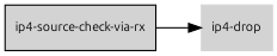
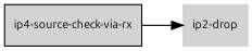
  digraph {
    rankdir=LR
    fontname=Ubuntu
    node [fillcolor=lightgray fontcolor=black fontsize=10 shape=box style=filled fontname=Ubuntu]
    "ip4-source-check-via-rx" [color=black]
-   "ip4-drop" [color=lightgray]
+   "ip4-drop" [color=lightgray label="ip2-drop"]
    "ip4-source-check-via-rx" -> "ip4-drop" [fontsize=8 fontname=Ubuntu]
  }
